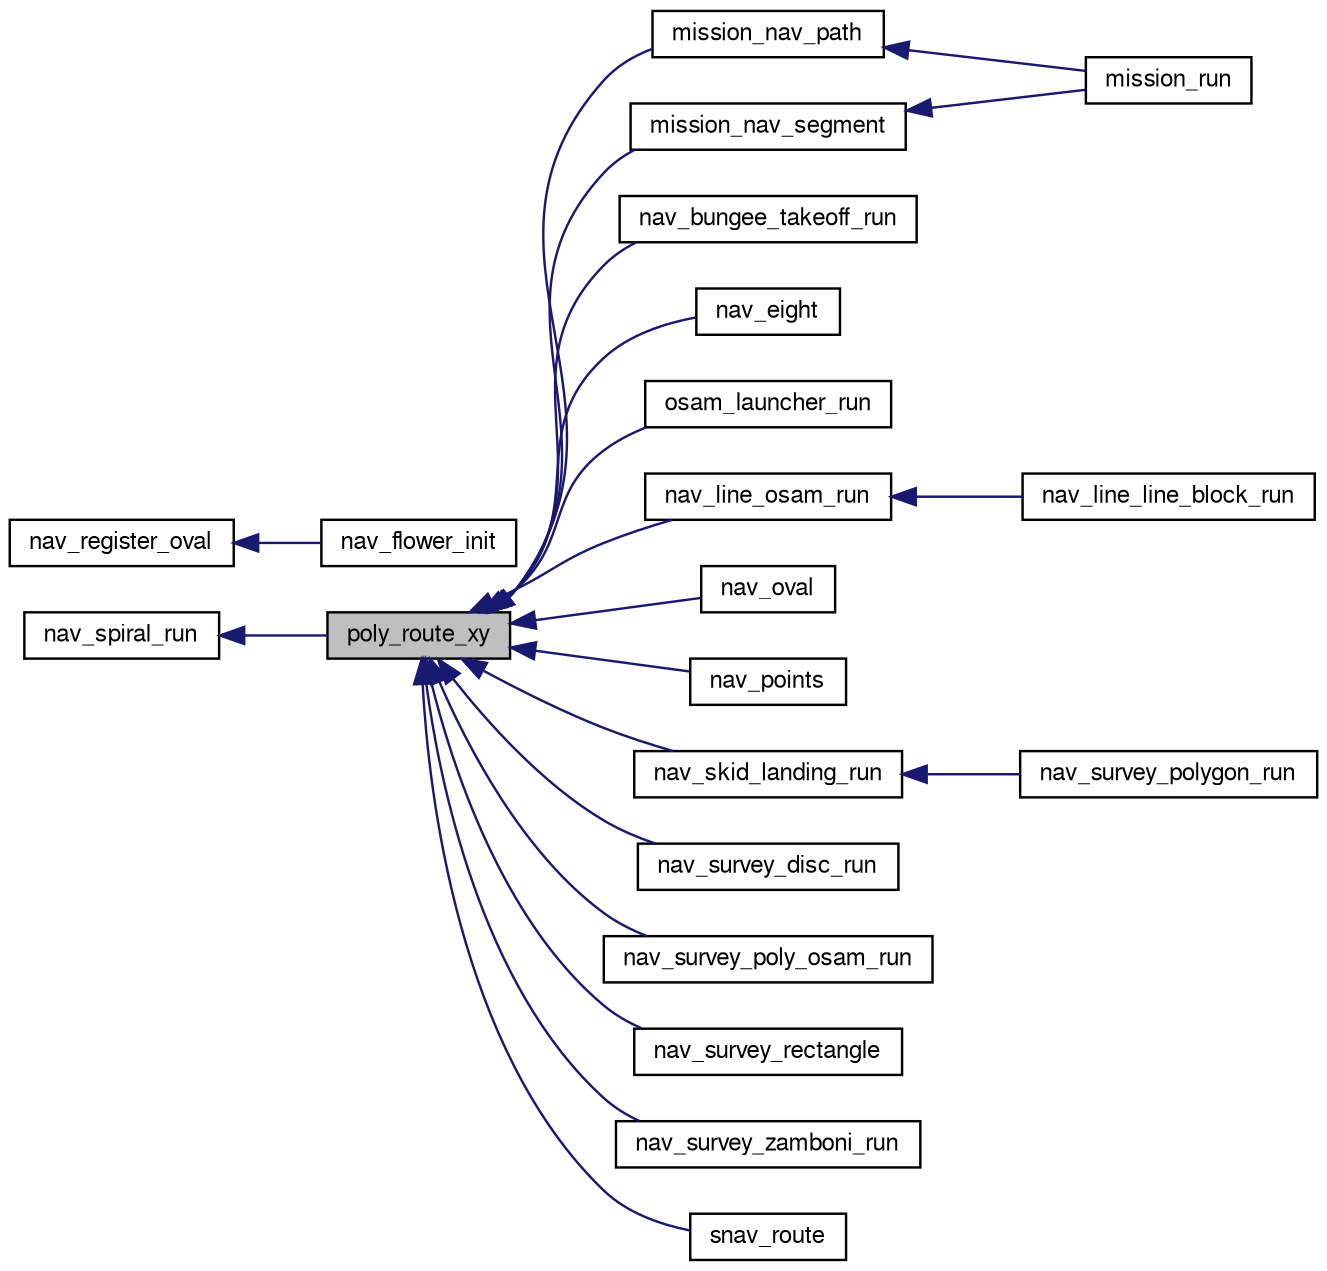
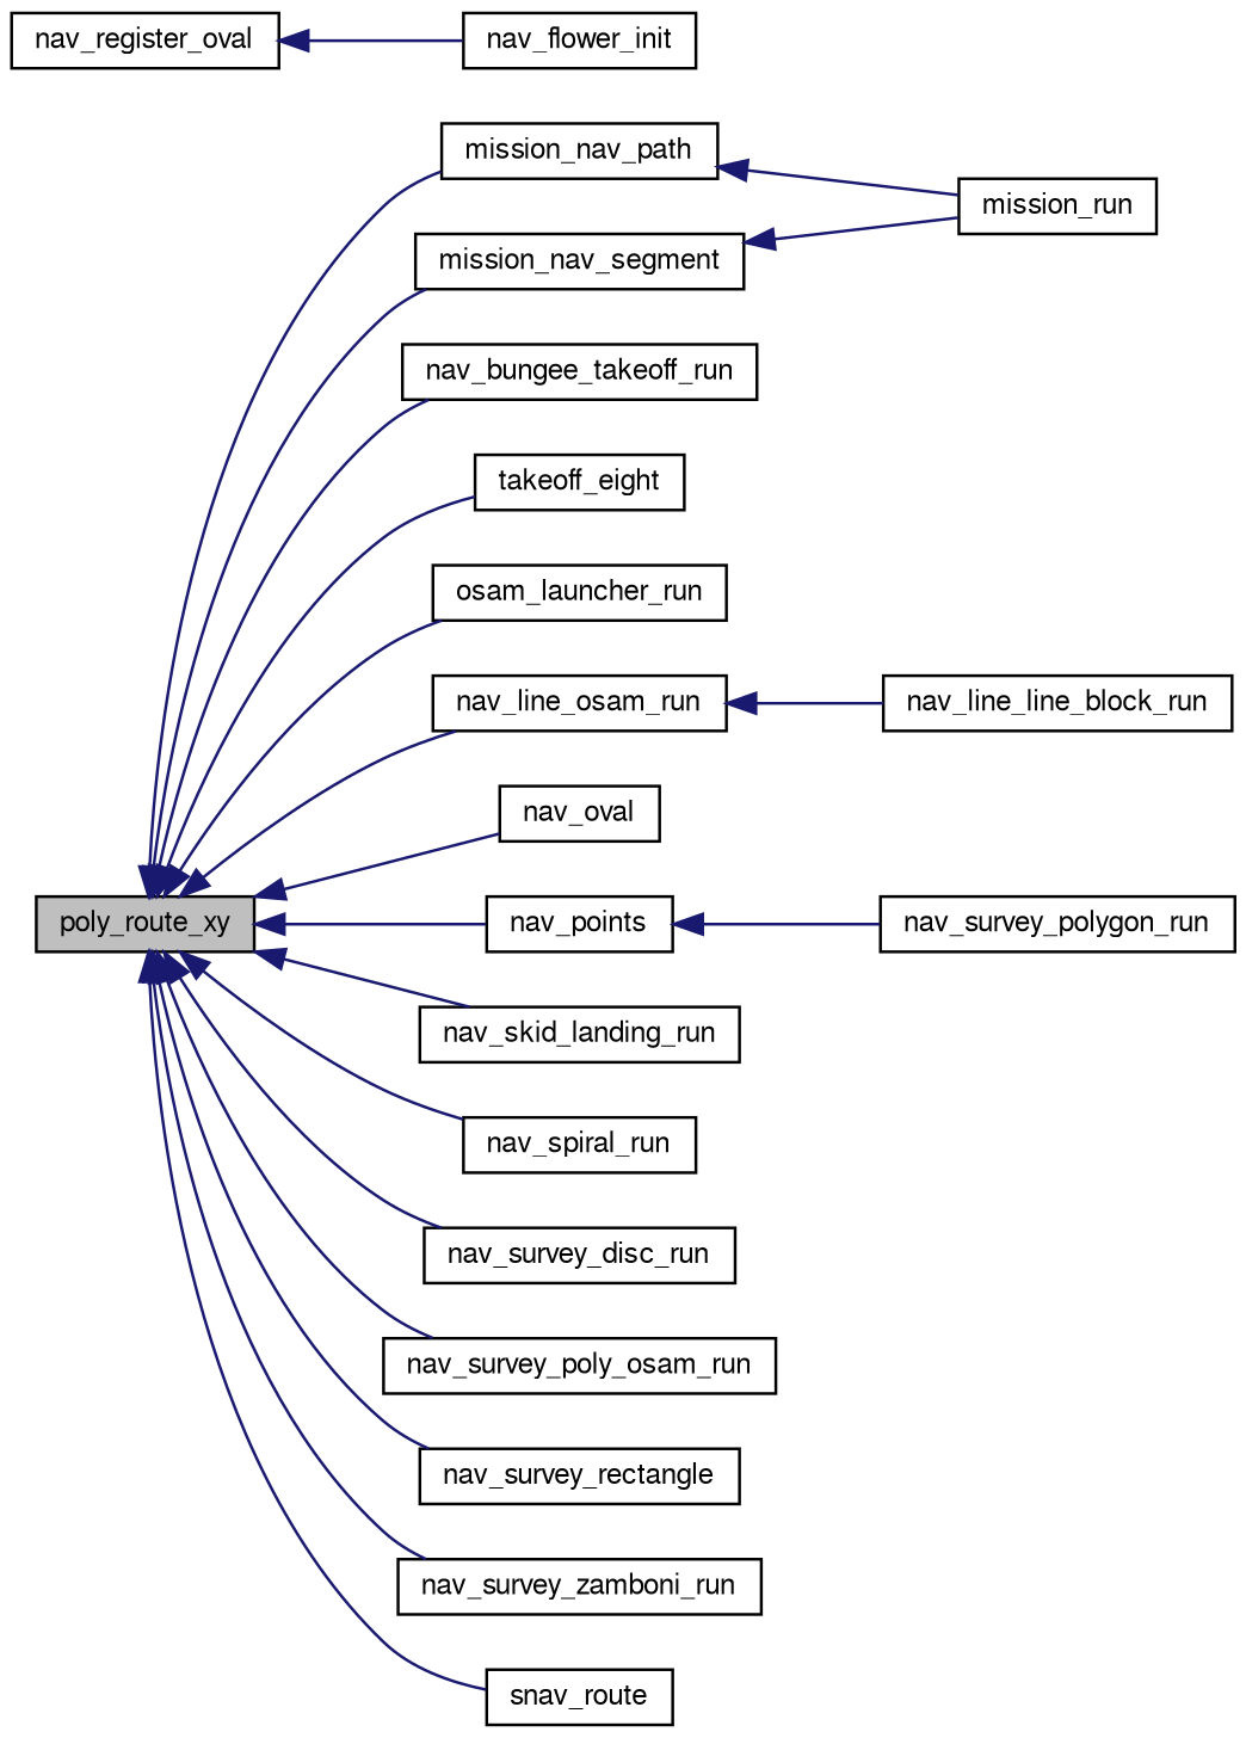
  digraph {
    rankdir=LR
    node [color=black fillcolor=white fontname=FreeSans fontsize=10 shape=record style=filled]
    edge [color=midnightblue dir=back fontname=FreeSans fontsize=10 labelfontname=FreeSans labelfontsize=10 style=solid]
    n1 [fillcolor=grey75 fontcolor=black height=0.2 label=poly_route_xy width=0.4]
    n2 [height=0.2 label=mission_nav_path width=0.4]
    n3 [height=0.2 label=mission_nav_segment width=0.4]
    n4 [height=0.2 label=nav_bungee_takeoff_run width=0.4]
-   n5 [height=0.2 label=nav_eight width=0.4]
+   n5 [height=0.2 label=takeoff_eight width=0.4]
    n6 [height=0.2 label=osam_launcher_run width=0.4]
    n7 [height=0.2 label=nav_line_osam_run width=0.4]
    n8 [height=0.2 label=nav_oval width=0.4]
    n9 [height=0.2 label=nav_points width=0.4]
    n10 [height=0.2 label=nav_skid_landing_run width=0.4]
    n11 [height=0.2 label=nav_spiral_run width=0.4]
    n12 [height=0.2 label=nav_survey_disc_run width=0.4]
    n13 [height=0.2 label=nav_survey_poly_osam_run width=0.4]
    n14 [height=0.2 label=nav_survey_rectangle width=0.4]
    n15 [height=0.2 label=nav_survey_zamboni_run width=0.4]
    n16 [height=0.2 label=snav_route width=0.4]
    n17 [height=0.2 label=mission_run width=0.4]
    n18 [height=0.2 label=nav_line_line_block_run width=0.4]
    n19 [height=0.2 label=nav_survey_polygon_run width=0.4]
    n20 [height=0.2 label=nav_register_oval width=0.4]
    n21 [height=0.2 label=nav_flower_init width=0.4]
    n1 -> n2
    n1 -> n3
    n1 -> n4
    n1 -> n5
    n1 -> n6
    n1 -> n7
    n1 -> n8
    n1 -> n9
    n1 -> n10
-   n11 -> n1
+   n1 -> n11
    n1 -> n12
    n1 -> n13
    n1 -> n14
    n1 -> n15
    n1 -> n16
    n2 -> n17
    n3 -> n17
    n7 -> n18
-   n10 -> n19
+   n9 -> n19
    n20 -> n21
  }
